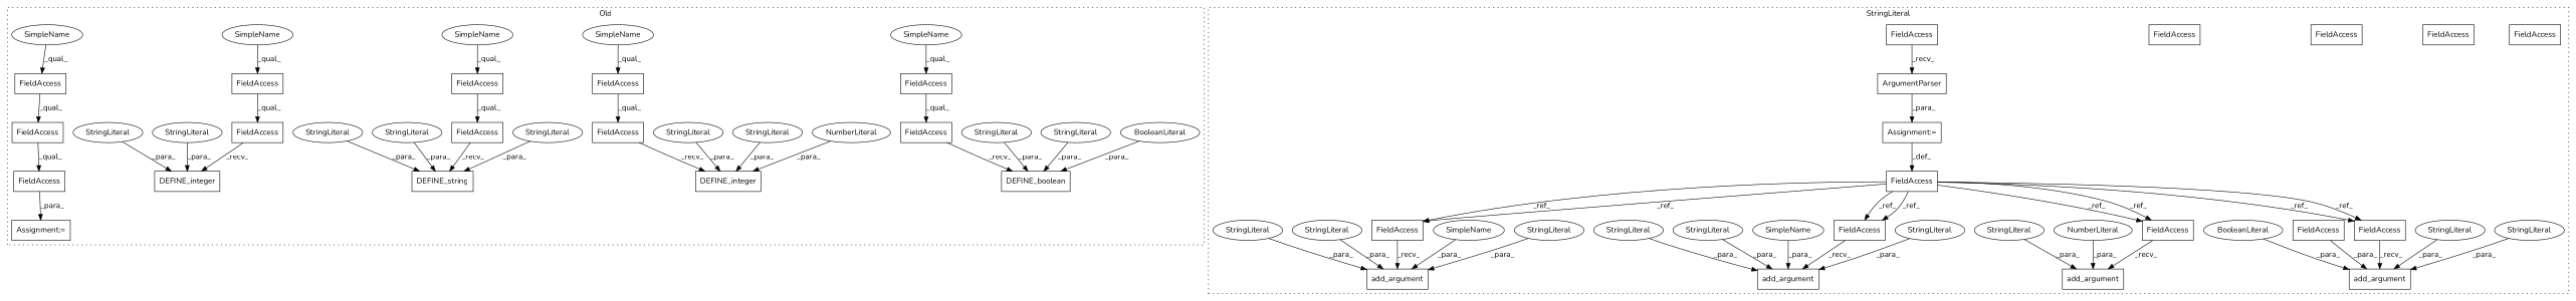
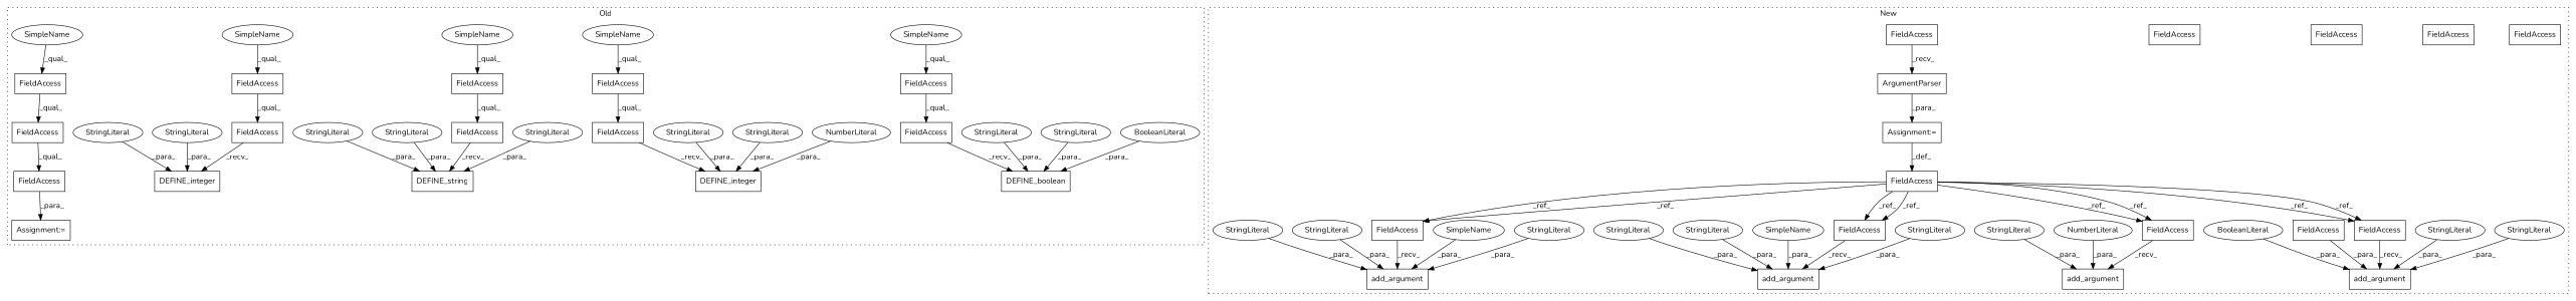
  digraph {
    fontname=Nunito
    node [a=22 l=6 s=262 shape=box fontname=Nunito]
    edge [fontname=Nunito]
    n1 [a=32 l="15,1" label=DEFINE_integer s="742,806"]
    n2 [a=34 l=5 label=NumberLiteral s=772 shape=ellipse]
    n3 [l=20 label=FieldAccess s=721]
    n4 [l=14 label=FieldAccess s=721]
    n5 [l=14 label=FieldAccess s=498]
    n6 [l=14 label=FieldAccess]
    n7 [l=14 label=FieldAccess s=813]
    n8 [l=20 label=FieldAccess s=813]
    n9 [a=32 l="15,1" label=DEFINE_boolean s="834,898"]
    n10 [l=20 label=FieldAccess s=498]
    n11 [l=20 label=FieldAccess]
    n12 [l=26 label=FieldAccess]
    n13 [a=9 l=5 label=BooleanLiteral s=860 shape=ellipse]
    n14 [a=45 l=32 label=StringLiteral s=866 shape=ellipse]
    n15 [a=45 l=10 label=StringLiteral s=849 shape=ellipse]
    n16 [a=45 l=28 label=StringLiteral s=778 shape=ellipse]
    n17 [a=7 l=1 label="Assignment:=" s=261]
    n18 [a=45 l=14 label=StringLiteral s=757 shape=ellipse]
    n19 [l=14 label=FieldAccess s=622]
    n20 [l=20 label=FieldAccess s=622]
    n21 [a=32 l="15,1" label=DEFINE_integer s="643,714"]
    n22 [a=32 l="14,1" label=DEFINE_string s="519,615"]
    n23 [a=45 l=44 label=StringLiteral s=571 shape=ellipse]
    n24 [a=45 l=20 label=StringLiteral s=658 shape=ellipse]
    n25 [a=45 l=16 label=StringLiteral s=533 shape=ellipse]
    n26 [a=45 l=28 label=StringLiteral s=686 shape=ellipse]
    n27 [a=45 l=20 label=StringLiteral s=550 shape=ellipse]
    n28 [a=42 l=10 label=SimpleName s=498 shape=ellipse]
    n29 [a=42 l=10 label=SimpleName s=813 shape=ellipse]
    n30 [a=42 l=10 label=SimpleName shape=ellipse]
    n31 [a=42 l=10 label=SimpleName s=721 shape=ellipse]
    n32 [a=42 l=10 label=SimpleName s=622 shape=ellipse]
    n33 [a=32 l="13,1" label=add_argument s="719,787"]
    n34 [a=34 l=5 label=NumberLiteral s=753 shape=ellipse]
    n35 [label=FieldAccess s=273]
    n36 [a=32 l="13,1" label=add_argument s="423,496"]
    n37 [label=FieldAccess s=311]
    n38 [a=32 l="13,1" label=add_argument s="801,870"]
    n39 [label=FieldAccess s=712]
    n40 [label=FieldAccess s=794]
    n41 [label=FieldAccess s=416]
    n42 [l=4 label=FieldAccess s=827]
    n43 [a=9 l=5 label=BooleanLiteral s=832 shape=ellipse]
    n44 [a=7 l=1 label="Assignment:=" s=279]
    n45 [a=45 l=13 label=StringLiteral s=436 shape=ellipse]
    n46 [a=45 label=StringLiteral s=457 shape=ellipse]
    n47 [a=45 l=32 label=StringLiteral s=464 shape=ellipse]
    n48 [a=45 l=12 label=StringLiteral s=814 shape=ellipse]
    n49 [a=45 l=32 label=StringLiteral s=838 shape=ellipse]
    n50 [a=45 l=28 label=StringLiteral s=759 shape=ellipse]
    n51 [a=32 l=16 label=ArgumentParser s=289]
    n52 [l=8 label=FieldAccess s=280]
    n53 [a=32 l="13,1" label=add_argument s="318,409"]
    n54 [a=45 l=38 label=StringLiteral s=371 shape=ellipse]
    n55 [a=45 l=19 label=StringLiteral s=351 shape=ellipse]
    n56 [a=45 l=12 label=StringLiteral s=331 shape=ellipse]
    n57 [label=FieldAccess s=311]
    n58 [label=FieldAccess s=712]
    n59 [label=FieldAccess s=416]
    n60 [label=FieldAccess s=794]
    n61 [a=42 label=SimpleName s=344 shape=ellipse]
    n62 [a=42 label=SimpleName s=450 shape=ellipse]
    subgraph cluster_1 {
      label=Old
      style=dotted
      n1
      n2
      n3
      n4
      n5
      n6
      n7
      n8
      n9
      n10
      n11
      n12
      n13
      n14
      n15
      n16
      n17
      n18
      n19
      n20
      n21
      n22
      n23
      n24
      n25
      n26
      n27
      n28
      n29
      n30
      n31
      n32
    }
    subgraph cluster_2 {
-     label=StringLiteral
+     label=New
      style=dotted
      n33
      n34
      n35
      n36
      n37
      n38
      n39
      n40
      n41
      n42
      n43
      n44
      n45
      n46
      n47
      n48
      n49
      n50
      n51
      n52
      n53
      n54
      n55
      n56
      n57
      n58
      n59
      n60
      n61
      n62
    }
    n2 -> n1 [label=_para_]
    n3 -> n1 [label=_recv_]
    n4 -> n3 [label=_qual_]
    n5 -> n10 [label=_qual_]
    n6 -> n11 [label=_qual_]
    n7 -> n8 [label=_qual_]
    n8 -> n9 [label=_recv_]
    n10 -> n22 [label=_recv_]
    n11 -> n12 [label=_qual_]
    n12 -> n17 [label=_para_]
    n13 -> n9 [label=_para_]
    n14 -> n9 [label=_para_]
    n15 -> n9 [label=_para_]
    n16 -> n1 [label=_para_]
    n18 -> n1 [label=_para_]
    n19 -> n20 [label=_qual_]
    n20 -> n21 [label=_recv_]
    n23 -> n22 [label=_para_]
    n24 -> n21 [label=_para_]
    n25 -> n22 [label=_para_]
    n26 -> n21 [label=_para_]
    n27 -> n22 [label=_para_]
    n28 -> n5 [label=_qual_]
    n29 -> n7 [label=_qual_]
    n30 -> n6 [label=_qual_]
    n31 -> n4 [label=_qual_]
    n32 -> n19 [label=_qual_]
    n34 -> n33 [label=_para_]
    n35 -> n57 [label=_ref_]
    n35 -> n57 [label=_ref_]
    n35 -> n58 [label=_ref_]
    n35 -> n58 [label=_ref_]
    n35 -> n59 [label=_ref_]
    n35 -> n59 [label=_ref_]
    n35 -> n60 [label=_ref_]
    n35 -> n60 [label=_ref_]
    n42 -> n38 [label=_para_]
    n43 -> n38 [label=_para_]
    n44 -> n35 [label=_def_]
    n45 -> n36 [label=_para_]
    n46 -> n36 [label=_para_]
    n47 -> n36 [label=_para_]
    n48 -> n38 [label=_para_]
    n49 -> n38 [label=_para_]
    n50 -> n33 [label=_para_]
    n51 -> n44 [label=_para_]
    n52 -> n51 [label=_recv_]
    n54 -> n53 [label=_para_]
    n55 -> n53 [label=_para_]
    n56 -> n53 [label=_para_]
    n57 -> n53 [label=_recv_]
    n58 -> n33 [label=_recv_]
    n59 -> n36 [label=_recv_]
    n60 -> n38 [label=_recv_]
    n61 -> n53 [label=_para_]
    n62 -> n36 [label=_para_]
  }
